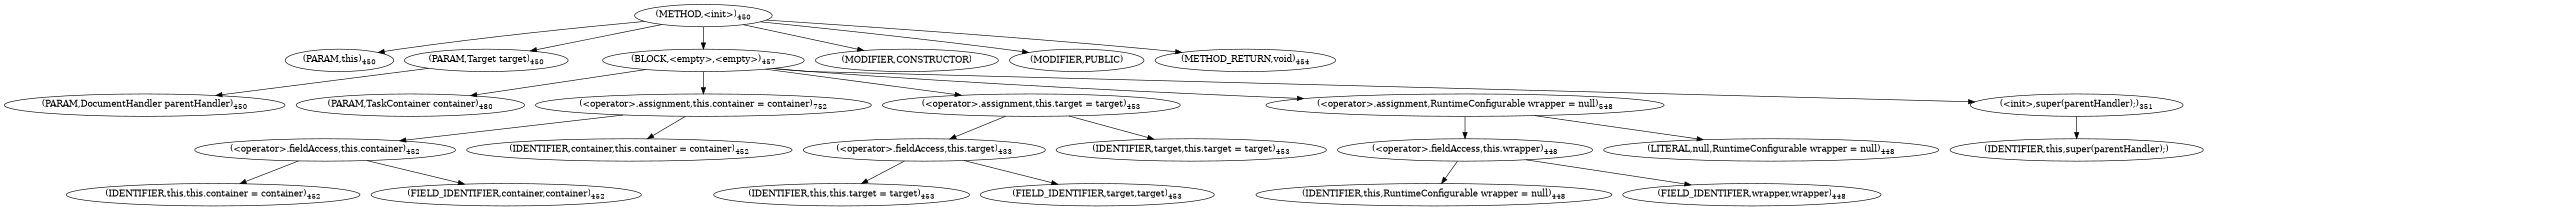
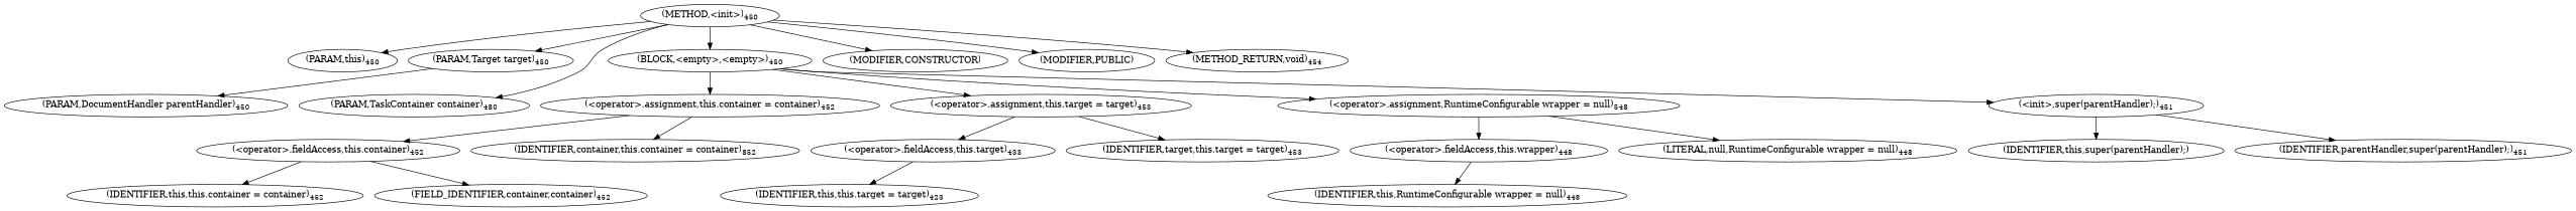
  digraph {
    n1 [label=<(METHOD,&lt;init&gt;)<SUB>450</SUB>>]
    n2 [label=<(PARAM,this)<SUB>450</SUB>>]
    n3 [label=<(PARAM,TaskContainer container)<SUB>480</SUB>>]
    n4 [label=<(PARAM,Target target)<SUB>450</SUB>>]
-   n5 [label=<(BLOCK,&lt;empty&gt;,&lt;empty&gt;)<SUB>457</SUB>>]
+   n5 [label=<(BLOCK,&lt;empty&gt;,&lt;empty&gt;)<SUB>450</SUB>>]
    n6 [label=<(MODIFIER,CONSTRUCTOR)>]
    n7 [label=<(MODIFIER,PUBLIC)>]
    n8 [label=<(METHOD_RETURN,void)<SUB>454</SUB>>]
    n9 [label=<(PARAM,DocumentHandler parentHandler)<SUB>450</SUB>>]
    n10 [label=<(&lt;operator&gt;.assignment,RuntimeConfigurable wrapper = null)<SUB>548</SUB>>]
-   n11 [label=<(&lt;init&gt;,super(parentHandler);)<SUB>351</SUB>>]
-   n12 [label=<(&lt;operator&gt;.assignment,this.container = container)<SUB>752</SUB>>]
+   n11 [label=<(&lt;init&gt;,super(parentHandler);)<SUB>451</SUB>>]
+   n12 [label=<(&lt;operator&gt;.assignment,this.container = container)<SUB>452</SUB>>]
    n13 [label=<(&lt;operator&gt;.assignment,this.target = target)<SUB>453</SUB>>]
    n14 [label=<(&lt;operator&gt;.fieldAccess,this.wrapper)<SUB>448</SUB>>]
    n15 [label=<(LITERAL,null,RuntimeConfigurable wrapper = null)<SUB>448</SUB>>]
    n16 [label=<(IDENTIFIER,this,super(parentHandler);)>]
+   n17 [label=<(IDENTIFIER,parentHandler,super(parentHandler);)<SUB>451</SUB>>]
    n18 [label=<(&lt;operator&gt;.fieldAccess,this.container)<SUB>452</SUB>>]
-   n19 [label=<(IDENTIFIER,container,this.container = container)<SUB>452</SUB>>]
+   n19 [label=<(IDENTIFIER,container,this.container = container)<SUB>852</SUB>>]
    n20 [label=<(&lt;operator&gt;.fieldAccess,this.target)<SUB>433</SUB>>]
    n21 [label=<(IDENTIFIER,target,this.target = target)<SUB>453</SUB>>]
    n22 [label=<(IDENTIFIER,this,RuntimeConfigurable wrapper = null)<SUB>448</SUB>>]
-   n23 [label=<(FIELD_IDENTIFIER,wrapper,wrapper)<SUB>448</SUB>>]
    n24 [label=<(IDENTIFIER,this,this.container = container)<SUB>452</SUB>>]
    n25 [label=<(FIELD_IDENTIFIER,container,container)<SUB>452</SUB>>]
-   n26 [label=<(IDENTIFIER,this,this.target = target)<SUB>453</SUB>>]
-   n27 [label=<(FIELD_IDENTIFIER,target,target)<SUB>453</SUB>>]
+   n26 [label=<(IDENTIFIER,this,this.target = target)<SUB>423</SUB>>]
    n1 -> n2
-   n5 -> n3
+   n1 -> n3
    n1 -> n4
    n1 -> n5
    n1 -> n6
    n1 -> n7
    n1 -> n8
    n4 -> n9
    n5 -> n10
    n5 -> n11
    n5 -> n12
    n5 -> n13
    n10 -> n14
    n10 -> n15
    n11 -> n16
+   n11 -> n17
    n12 -> n18
    n12 -> n19
    n13 -> n20
    n13 -> n21
    n14 -> n22
-   n14 -> n23
    n18 -> n24
    n18 -> n25
    n20 -> n26
-   n20 -> n27
  }
